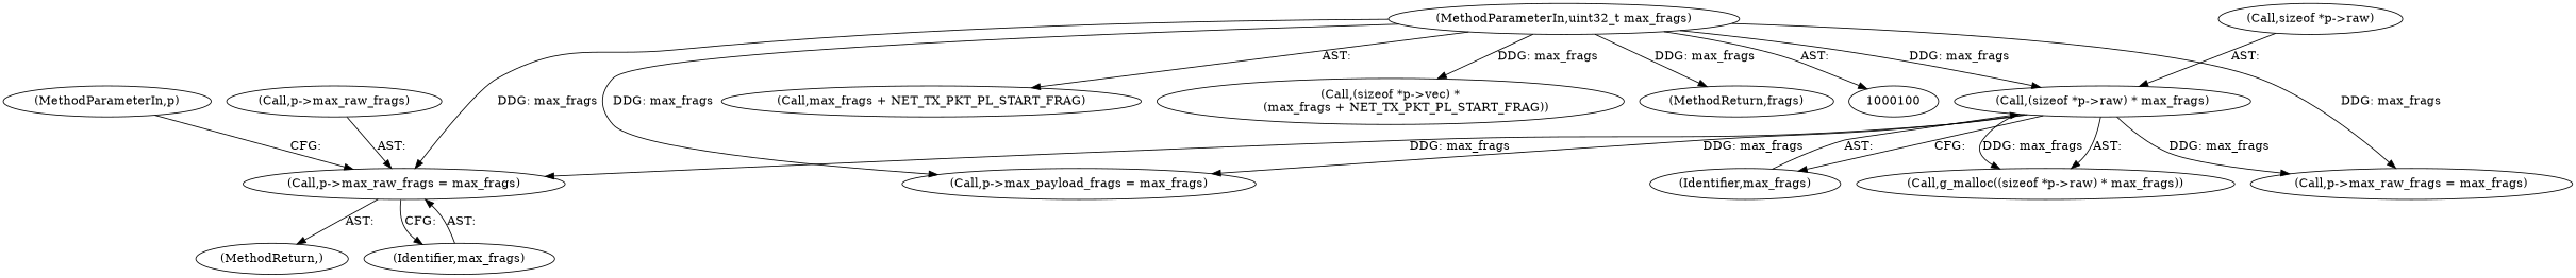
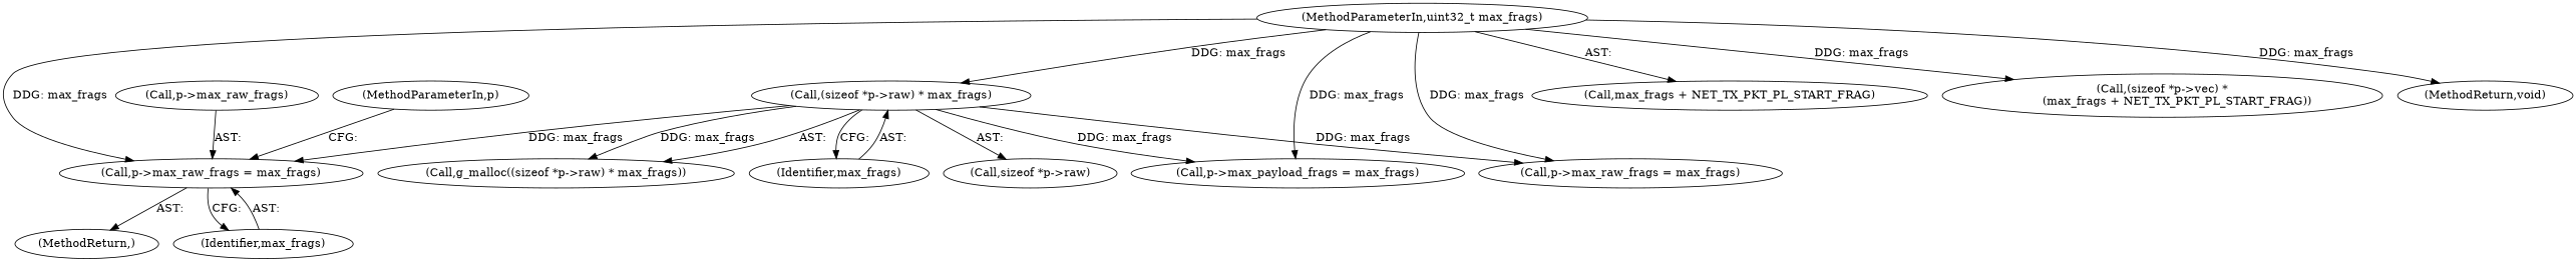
  digraph {
    n1 [label="(Call,p->max_raw_frags = max_frags)"]
    n2 [label="(MethodReturn,)"]
    n3 [label="(Identifier,max_frags)"]
    n4 [label="(MethodParameterIn,uint32_t max_frags)"]
    n5 [label="(Call,(sizeof *p->raw) * max_frags)"]
    n6 [label="(Call,max_frags + NET_TX_PKT_PL_START_FRAG)"]
    n7 [label="(Call,p->max_payload_frags = max_frags)"]
    n8 [label="(Call,p->max_raw_frags = max_frags)"]
    n9 [label="(Call,(sizeof *p->vec) *\n        (max_frags + NET_TX_PKT_PL_START_FRAG))"]
-   n10 [label="(MethodReturn,frags)"]
-   1000100
+   n10 [label="(MethodReturn,void)"]
    n12 [label="(Call,g_malloc((sizeof *p->raw) * max_frags))"]
    n13 [label="(Identifier,max_frags)"]
    n14 [label="(Call,p->max_raw_frags)"]
    n15 [label="(MethodParameterIn,p)"]
    n16 [label="(Call,sizeof *p->raw)"]
    n1 -> n2 [label="AST: "]
    n1 -> n3 [label="CFG: "]
    n3 -> n1 [label="AST: "]
    n4 -> n1 [label="DDG: max_frags"]
    n4 -> n5 [label="DDG: max_frags"]
    n4 -> n6 [label="AST: "]
    n4 -> n7 [label="DDG: max_frags"]
    n4 -> n8 [label="DDG: max_frags"]
    n4 -> n9 [label="DDG: max_frags"]
    n4 -> n10 [label="DDG: max_frags"]
-   n4 -> 1000100 [label="AST: "]
    n5 -> n1 [label="DDG: max_frags"]
    n5 -> n7 [label="DDG: max_frags"]
    n5 -> n8 [label="DDG: max_frags"]
    n5 -> n12 [label="AST: "]
    n5 -> n12 [label="DDG: max_frags"]
    n5 -> n13 [label="CFG: "]
    n13 -> n5 [label="AST: "]
    n14 -> n1 [label="AST: "]
    n15 -> n1 [label="CFG: "]
-   n16 -> n5 [label="AST: "]
+   n5 -> n16 [label="AST: "]
  }
